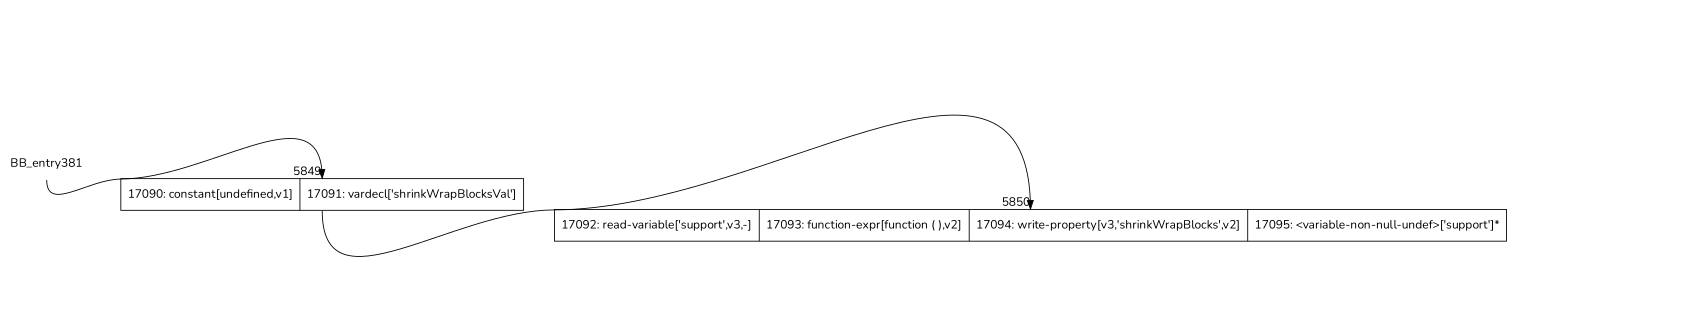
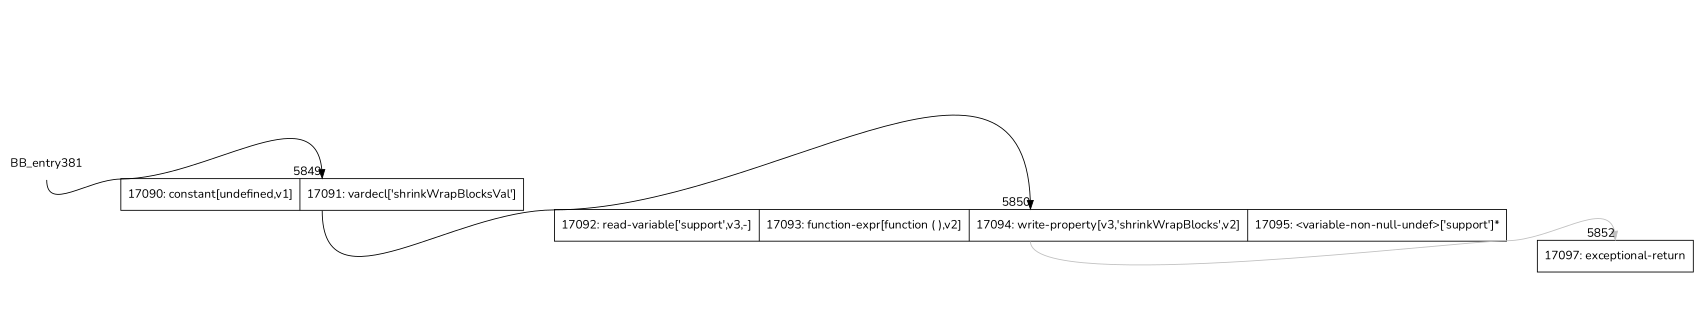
  digraph {
    fontname=Nunito
    rankdir=LR
    node [fontname=Nunito shape=record]
    edge [fontname=Nunito headport=n tailport=s]
    n1 [label=BB_entry381 shape=none]
    n2 [label="{17090: constant[undefined,v1]|17091: vardecl['shrinkWrapBlocksVal']}"]
    n3 [label="{17092: read-variable['support',v3,-]|17093: function-expr[function ( ),v2]|17094: write-property[v3,'shrinkWrapBlocks',v2]|17095: \<variable-non-null-undef\>['support']*}"]
+   n4 [label="{17097: exceptional-return}"]
    n1 -> n2 [headlabel="    5849"]
    n2 -> n3 [headlabel="      5850"]
+   n3 -> n4 [color=gray headlabel="      5852"]
  }
